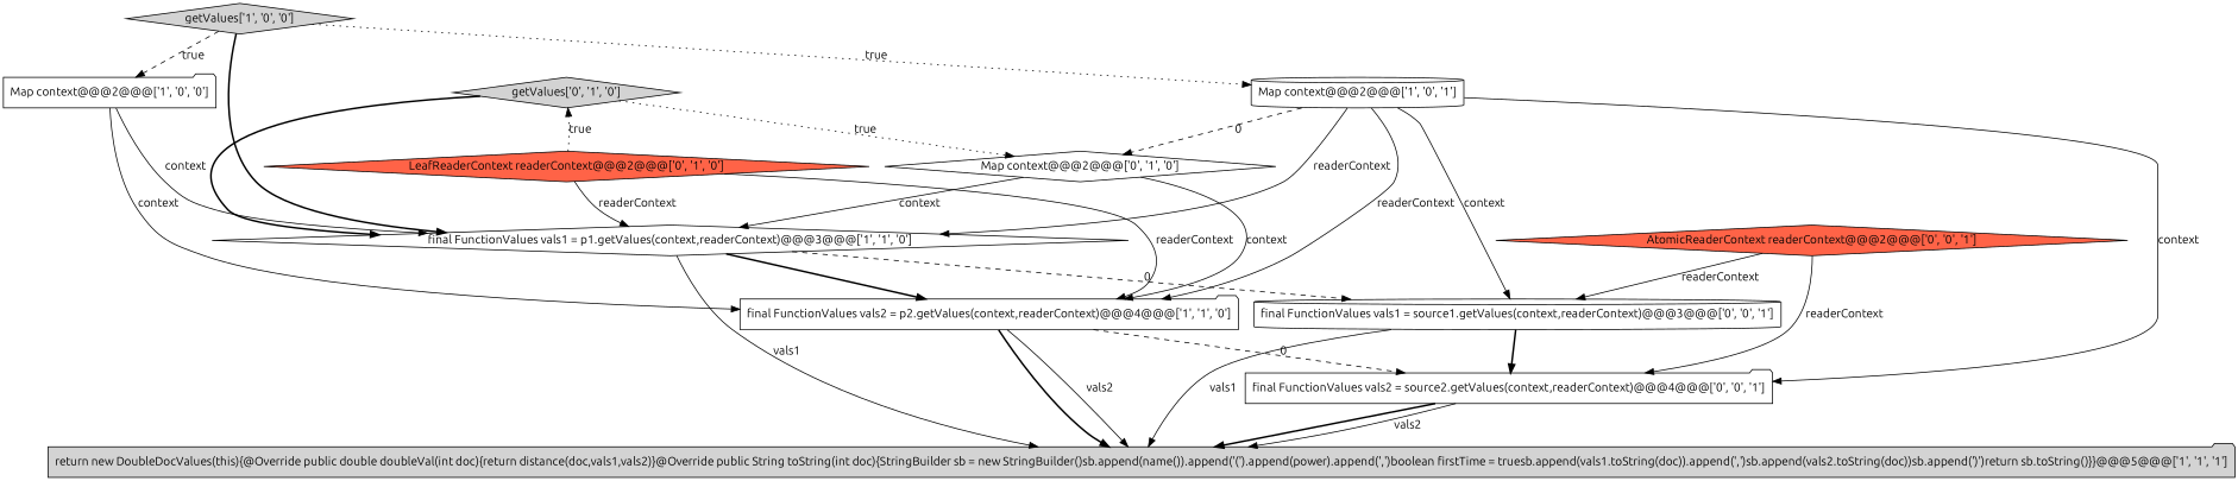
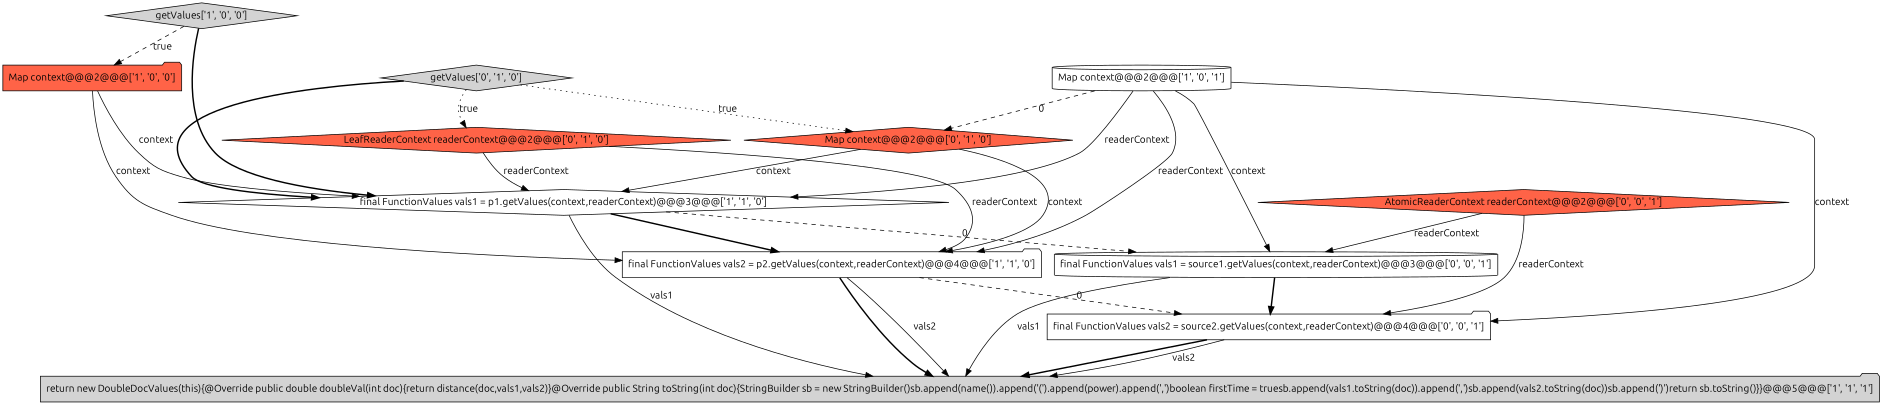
  digraph {
    fontname=Ubuntu
    node [fillcolor=white fontname=Ubuntu shape=diamond style=filled]
    edge [fontname=Ubuntu style=solid]
-   n1 [label="Map context@@@2@@@['1', '0', '0']" shape=folder]
+   n1 [fillcolor=tomato label="Map context@@@2@@@['1', '0', '0']" shape=folder]
    n2 [label="final FunctionValues vals1 = p1.getValues(context,readerContext)@@@3@@@['1', '1', '0']"]
    n3 [label="final FunctionValues vals2 = p2.getValues(context,readerContext)@@@4@@@['1', '1', '0']" shape=folder]
    n4 [fillcolor=lightgray label="return new DoubleDocValues(this){@Override public double doubleVal(int doc){return distance(doc,vals1,vals2)}@Override public String toString(int doc){StringBuilder sb = new StringBuilder()sb.append(name()).append('(').append(power).append(',')boolean firstTime = truesb.append(vals1.toString(doc)).append(',')sb.append(vals2.toString(doc))sb.append(')')return sb.toString()}}@@@5@@@['1', '1', '1']" shape=folder]
    n5 [label="final FunctionValues vals1 = source1.getValues(context,readerContext)@@@3@@@['0', '0', '1']" shape=cylinder]
    n6 [label="final FunctionValues vals2 = source2.getValues(context,readerContext)@@@4@@@['0', '0', '1']" shape=folder]
    n7 [label="Map context@@@2@@@['1', '0', '1']" shape=cylinder]
-   n8 [label="Map context@@@2@@@['0', '1', '0']"]
+   n8 [fillcolor=tomato label="Map context@@@2@@@['0', '1', '0']"]
    n9 [fillcolor=tomato label="AtomicReaderContext readerContext@@@2@@@['0', '0', '1']"]
    n10 [fillcolor=lightgray label="getValues['1', '0', '0']"]
    n11 [fillcolor=tomato label="LeafReaderContext readerContext@@@2@@@['0', '1', '0']"]
    n12 [fillcolor=lightgray label="getValues['0', '1', '0']"]
    n1 -> n2 [label=context]
    n1 -> n3 [label=context]
    n2 -> n3 [style=bold]
    n2 -> n4 [label=vals1]
    n2 -> n5 [label=0 style=dashed]
    n3 -> n4 [style=bold]
    n3 -> n4 [label=vals2]
    n3 -> n6 [label=0 style=dashed]
    n5 -> n4 [label=vals1]
    n5 -> n6 [style=bold]
    n6 -> n4 [style=bold]
    n6 -> n4 [label=vals2]
    n7 -> n2 [label=readerContext]
    n7 -> n3 [label=readerContext]
    n7 -> n5 [label=context]
    n7 -> n6 [label=context]
    n7 -> n8 [label=0 style=dashed]
    n8 -> n2 [label=context]
    n8 -> n3 [label=context]
    n9 -> n5 [label=readerContext]
    n9 -> n6 [label=readerContext]
    n10 -> n1 [label=true style=dashed]
    n10 -> n2 [style=bold]
-   n10 -> n7 [label=true style=dotted]
    n11 -> n2 [label=readerContext]
    n11 -> n3 [label=readerContext]
    n12 -> n2 [style=bold]
    n12 -> n8 [label=true style=dotted]
-   n11 -> n12 [label=true style=dotted]
+   n12 -> n11 [label=true style=dotted]
  }
